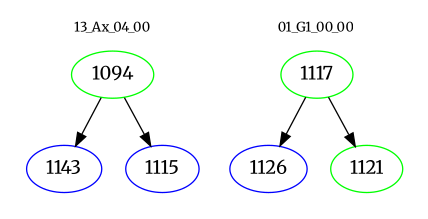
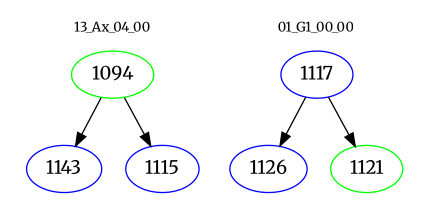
  digraph {
    fontname=Merriweather
    node [color=green fontname=Merriweather]
    edge [color=black fontname=Merriweather]
    n1 [label=1094]
    n2 [color=blue label=1143]
    n3 [color=blue label=1115]
-   n4 [label=1117]
+   n4 [color=blue label=1117]
    n5 [color=blue label=1126]
    n6 [label=1121]
    subgraph cluster_1 {
      color=white
      fontsize=10
      label="13_Ax_04_00"
      n1
      n2
      n3
    }
    subgraph cluster_2 {
      color=white
      fontsize=10
      label="01_G1_00_00"
      n4
      n5
      n6
    }
    n1 -> n2
    n1 -> n3
    n4 -> n5
    n4 -> n6
  }
